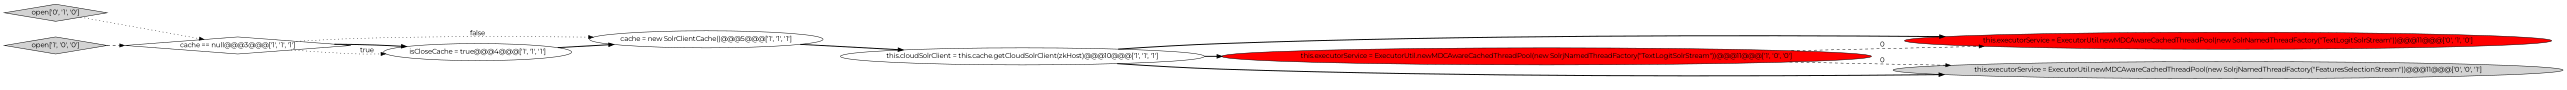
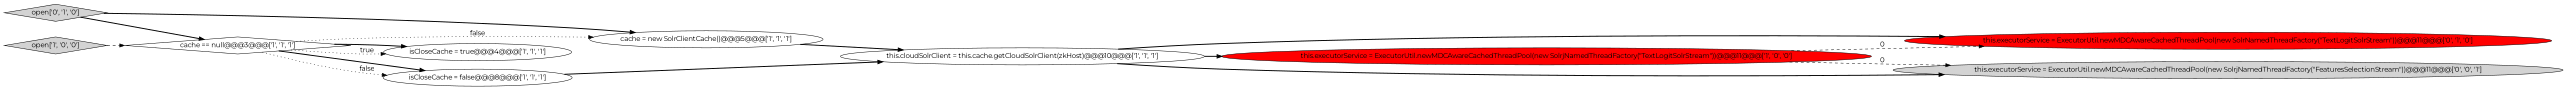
  digraph {
    fontname=Montserrat
    rankdir=LR
    node [fillcolor=white fontname=Montserrat shape=ellipse style=filled]
    edge [fontname=Montserrat style=bold]
    n1 [fillcolor=lightgray label="open['0', '1', '0']" shape=diamond]
    n2 [label="cache == null@@@3@@@['1', '1', '1']" shape=diamond]
    n3 [label="cache = new SolrClientCache()@@@5@@@['1', '1', '1']"]
    n4 [label="isCloseCache = true@@@4@@@['1', '1', '1']"]
+   n5 [label="isCloseCache = false@@@8@@@['1', '1', '1']"]
    n6 [fillcolor=lightgray label="open['1', '0', '0']" shape=diamond]
    n7 [label="this.cloudSolrClient = this.cache.getCloudSolrClient(zkHost)@@@10@@@['1', '1', '1']"]
    n8 [fillcolor=red label="this.executorService = ExecutorUtil.newMDCAwareCachedThreadPool(new SolrNamedThreadFactory(\"TextLogitSolrStream\"))@@@11@@@['0', '1', '0']"]
    n9 [fillcolor=red label="this.executorService = ExecutorUtil.newMDCAwareCachedThreadPool(new SolrjNamedThreadFactory(\"TextLogitSolrStream\"))@@@11@@@['1', '0', '0']"]
    n10 [fillcolor=lightgray label="this.executorService = ExecutorUtil.newMDCAwareCachedThreadPool(new SolrjNamedThreadFactory(\"FeaturesSelectionStream\"))@@@11@@@['0', '0', '1']"]
-   n1 -> n2 [style=dotted]
+   n1 -> n2
    n2 -> n3 [label=false style=dotted]
    n2 -> n4
    n2 -> n4 [label=true style=dotted]
+   n2 -> n5
+   n2 -> n5 [label=false style=dotted]
    n3 -> n7
-   n4 -> n3
+   n1 -> n3
+   n5 -> n7
    n6 -> n2 [style=dashed]
    n7 -> n8
    n7 -> n9
    n7 -> n10
    n9 -> n8 [label=0 style=dashed]
    n9 -> n10 [label=0 style=dashed]
  }
